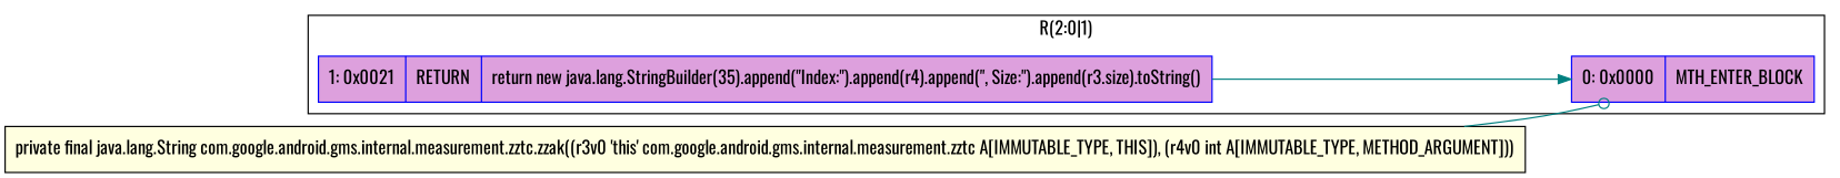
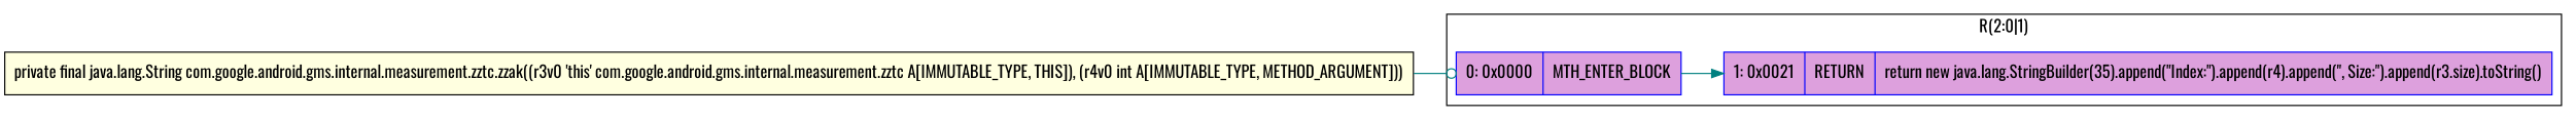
  digraph {
    rankdir=LR
    fontname=Oswald
    node [color=blue shape=record style=filled fillcolor=plum fontname=Oswald]
    edge [color=teal fontname=Oswald]
    n1 [label="{0\:\ 0x0000|MTH_ENTER_BLOCK\l}"]
    n2 [label="{1\:\ 0x0021|RETURN\l|return new java.lang.StringBuilder(35).append(\"Index:\").append(r4).append(\", Size:\").append(r3.size).toString()\l}"]
    n3 [label="{private final java.lang.String com.google.android.gms.internal.measurement.zztc.zzak((r3v0 'this' com.google.android.gms.internal.measurement.zztc A[IMMUTABLE_TYPE, THIS]), (r4v0 int A[IMMUTABLE_TYPE, METHOD_ARGUMENT])) }" fillcolor=lightyellow color=""]
    subgraph cluster_1 {
      label="R(2:0|1)"
      n1
      n2
    }
-   n2 -> n1 [arrowhead=normal]
+   n1 -> n2 [arrowhead=normal]
    n3 -> n1 [arrowhead=odot]
  }
